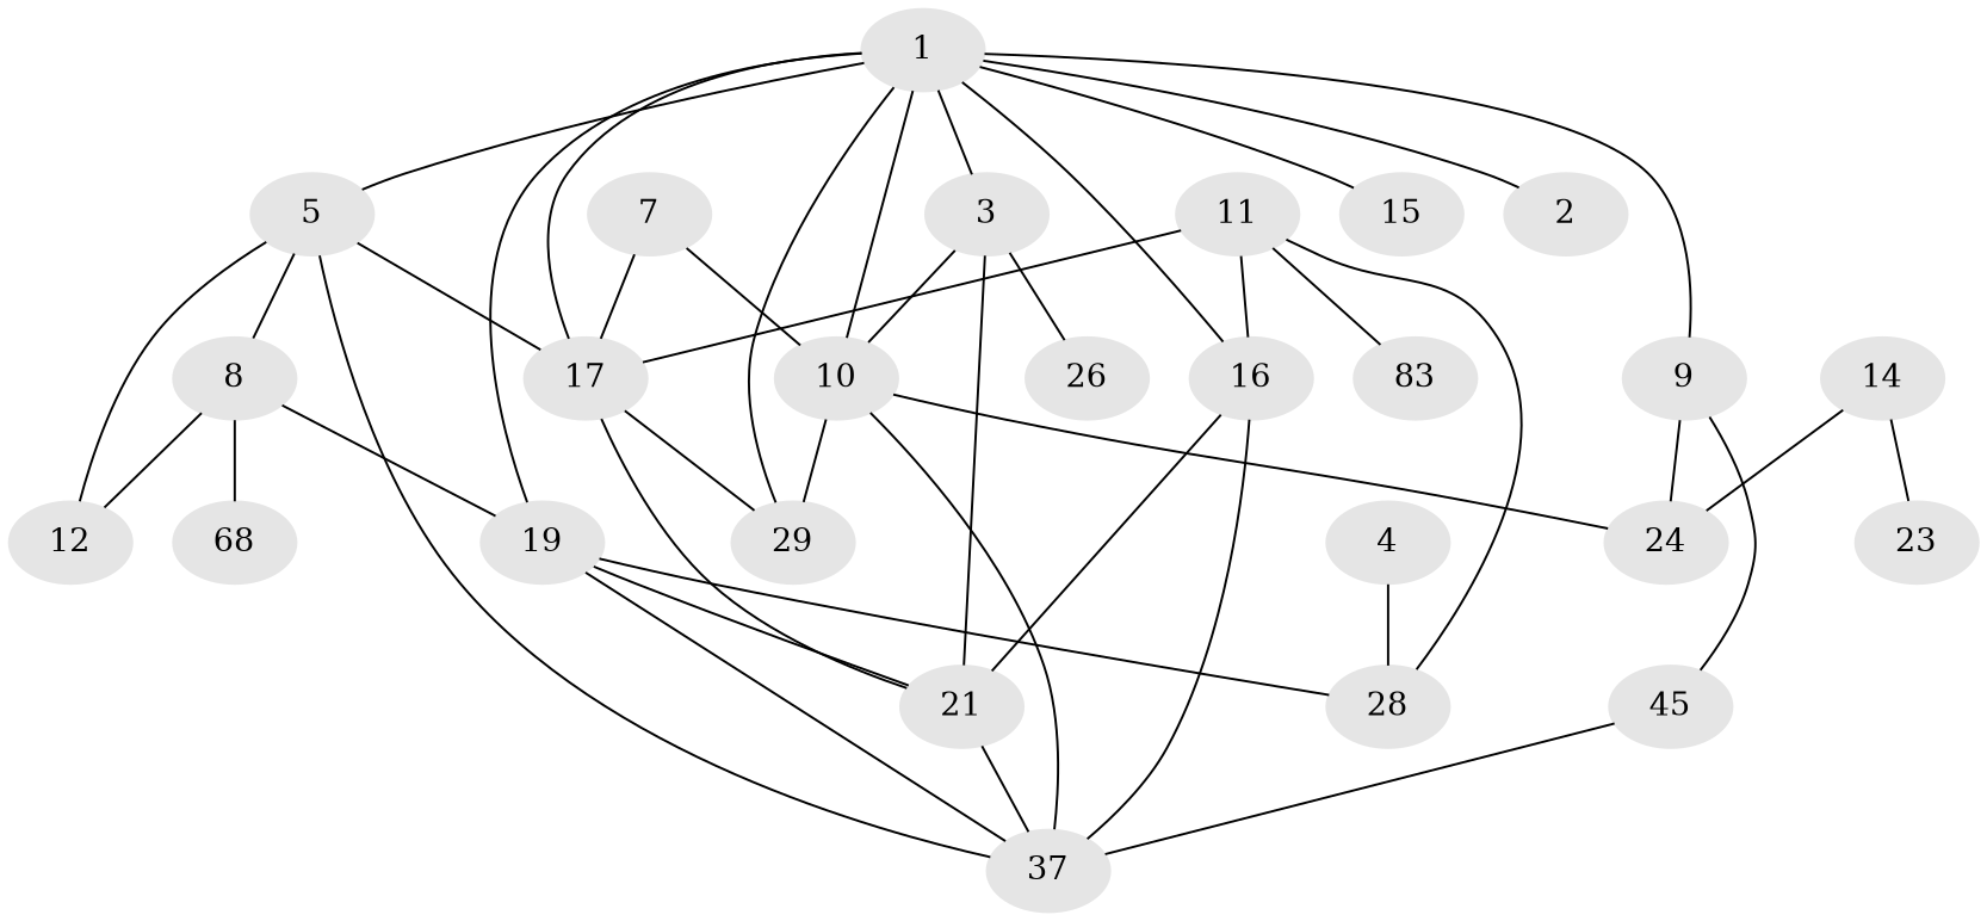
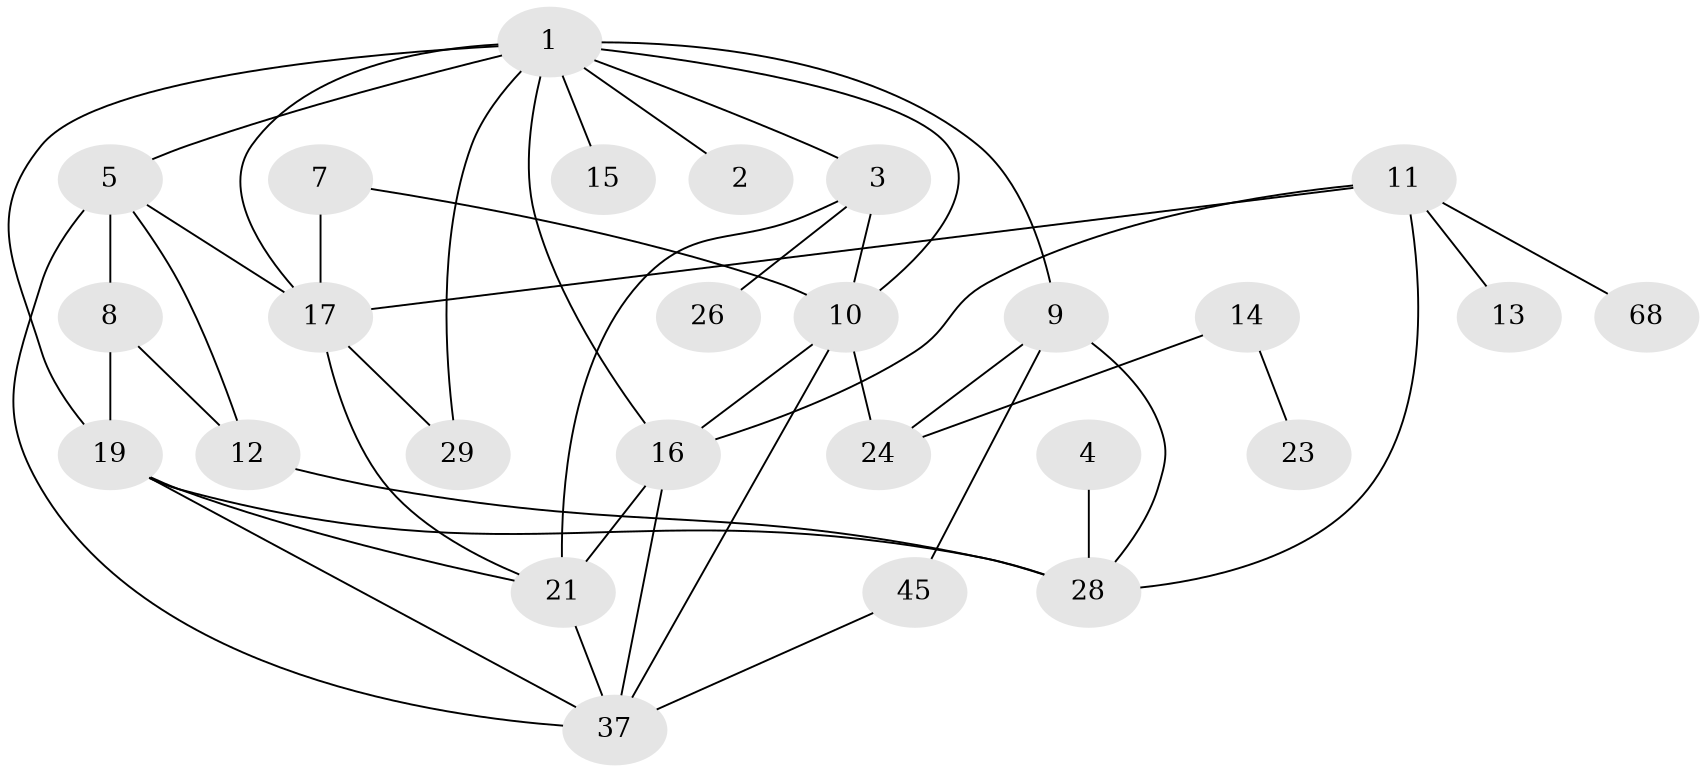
  graph {
    node [color=gray90 style=filled]
    edge [weight=1.0]
    1
    2
    3
    5
    9
    10
    15
    16
    17
    19
    29
    21
    26
    8
    12
    n16 [label=37]
    28
    24
    n19 [label=45]
    4
    7
    11
-   13 [label=83]
+   13
    n24 [label=68]
    14
    23
    1 -- 2
    1 -- 3
    1 -- 5
    1 -- 9
    1 -- 10
    1 -- 15
    1 -- 16
    1 -- 17
    1 -- 19
    1 -- 29
    3 -- 10 [weight=2.0]
    3 -- 21
    3 -- 26
    5 -- 17
    5 -- 8
    5 -- 12
    5 -- n16
+   9 -- 28
    9 -- 24 [weight=2.0]
    9 -- n19
-   10 -- 29
+   10 -- 16
    10 -- n16
    10 -- 24
    16 -- 21
    16 -- n16
    17 -- 29
    17 -- 21
    19 -- 21
    19 -- n16
    19 -- 28
    21 -- n16
    8 -- 19
    8 -- 12
+   12 -- 28
    n19 -- n16
    4 -- 28
    7 -- 10
    7 -- 17
    11 -- 16
    11 -- 17
    11 -- 28
    11 -- 13
-   8 -- n24
+   11 -- n24
    14 -- 24
    14 -- 23
  }
